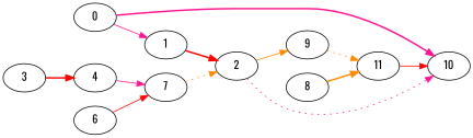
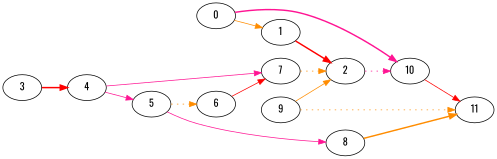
  digraph {
    fontname=Oswald
    rankdir=LR
    node [fontname=Oswald]
    edge [color=darkorange fontname=Oswald style=solid]
    0
    1
    10
    2
    11
    9
    3
    4
    7
+   5
    6
    8
-   0 -> 1 [color=deeppink]
+   0 -> 1
    0 -> 10 [color=deeppink style=bold]
    1 -> 2 [color=red style=bold]
-   11 -> 10 [color=red]
+   10 -> 11 [color=red]
    2 -> 10 [color=deeppink style=dotted]
-   2 -> 9
+   9 -> 2
    9 -> 11 [style=dotted]
    3 -> 4 [color=red style=bold]
    4 -> 7 [color=deeppink]
+   4 -> 5 [color=deeppink]
    7 -> 2 [style=dotted]
+   5 -> 6 [style=dotted]
+   5 -> 8 [color=deeppink]
    6 -> 7 [color=red]
    8 -> 11 [style=bold]
  }
